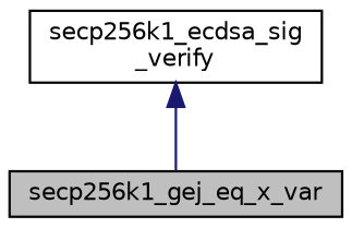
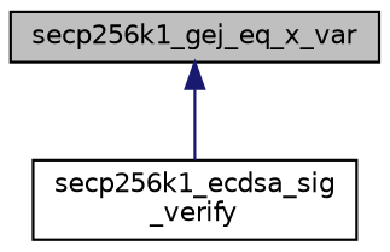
  digraph {
    rankdir=TB
    node [color=black fontname=Helvetica fontsize=10 shape=record style=filled]
    n1 [fillcolor=grey75 fontcolor=black height=0.2 label=secp256k1_gej_eq_x_var width=0.4]
    n2 [fillcolor=white height=0.2 label="secp256k1_ecdsa_sig\l_verify" width=0.4]
-   n2 -> n1 [color=midnightblue dir=back fontname=Helvetica fontsize=10 labelfontname=Helvetica labelfontsize=10 style=solid]
+   n1 -> n2 [color=midnightblue dir=back fontname=Helvetica fontsize=10 labelfontname=Helvetica labelfontsize=10 style=solid]
  }
